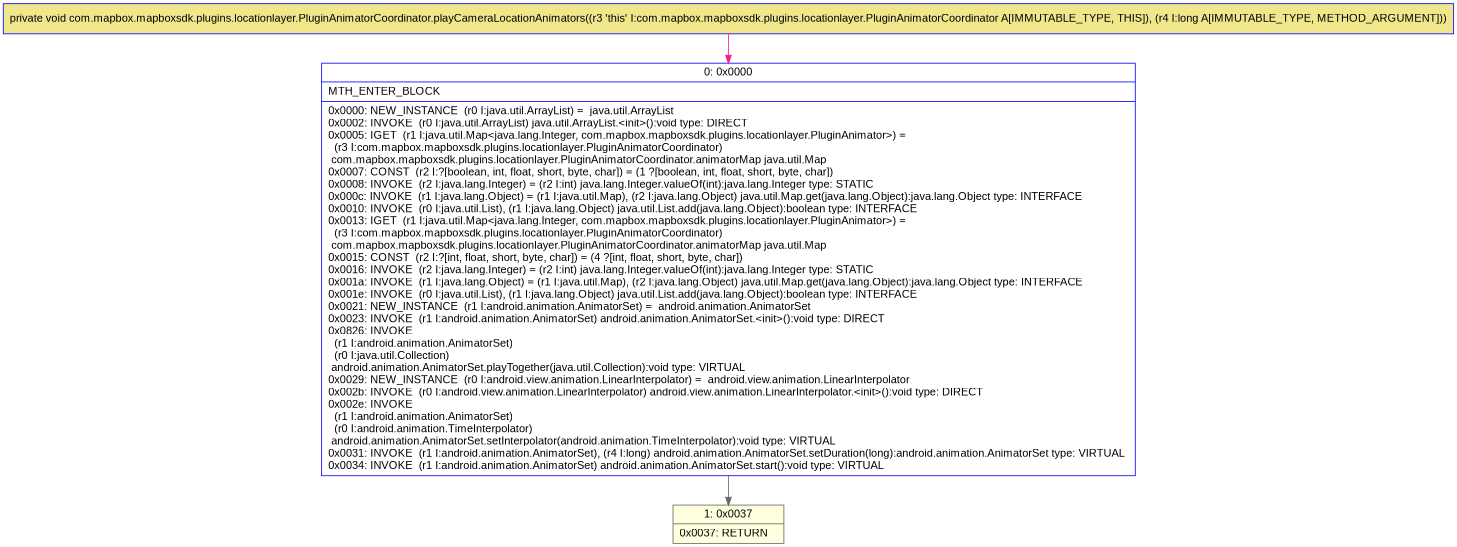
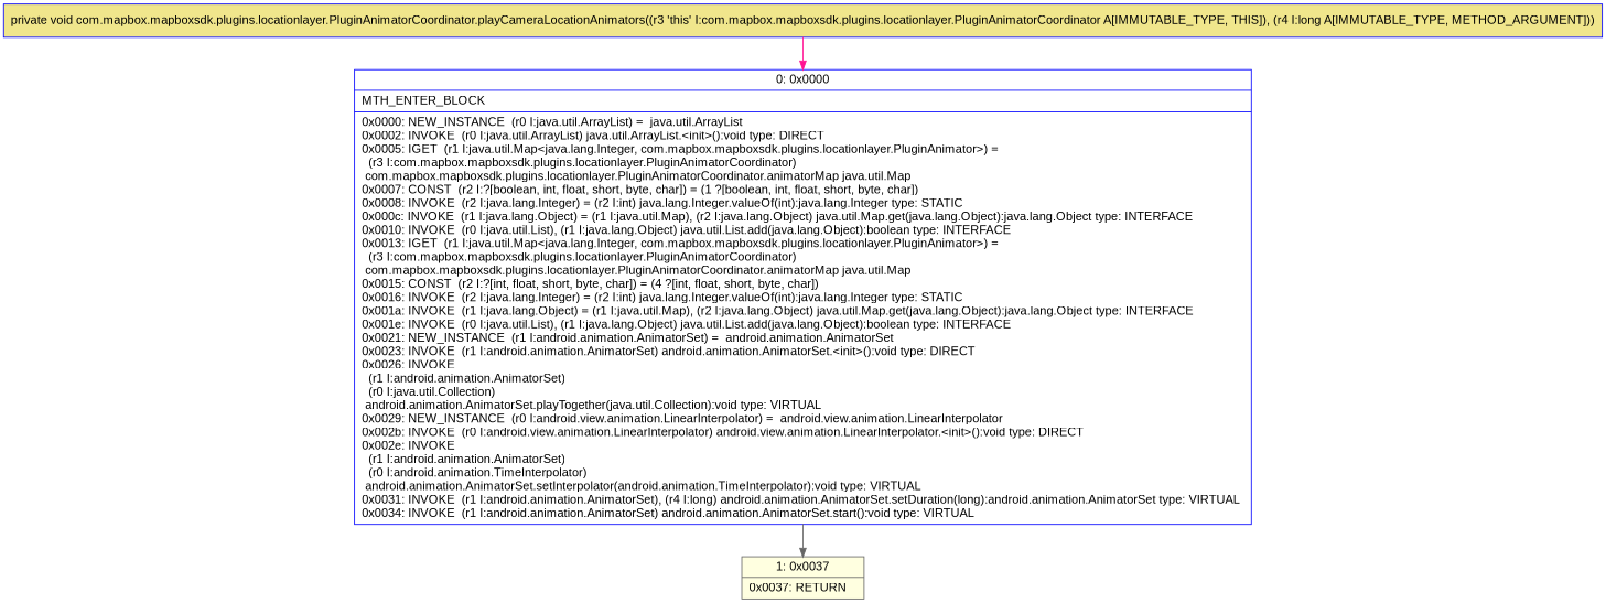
  digraph {
    fontname="Liberation Sans"
    node [shape=record style=filled color=blue fontname="Liberation Sans"]
    edge [fontname="Liberation Sans"]
-   n1 [label="{0\:\ 0x0000|MTH_ENTER_BLOCK\l|0x0000: NEW_INSTANCE  (r0 I:java.util.ArrayList) =  java.util.ArrayList \l0x0002: INVOKE  (r0 I:java.util.ArrayList) java.util.ArrayList.\<init\>():void type: DIRECT \l0x0005: IGET  (r1 I:java.util.Map\<java.lang.Integer, com.mapbox.mapboxsdk.plugins.locationlayer.PluginAnimator\>) = \l  (r3 I:com.mapbox.mapboxsdk.plugins.locationlayer.PluginAnimatorCoordinator)\l com.mapbox.mapboxsdk.plugins.locationlayer.PluginAnimatorCoordinator.animatorMap java.util.Map \l0x0007: CONST  (r2 I:?[boolean, int, float, short, byte, char]) = (1 ?[boolean, int, float, short, byte, char]) \l0x0008: INVOKE  (r2 I:java.lang.Integer) = (r2 I:int) java.lang.Integer.valueOf(int):java.lang.Integer type: STATIC \l0x000c: INVOKE  (r1 I:java.lang.Object) = (r1 I:java.util.Map), (r2 I:java.lang.Object) java.util.Map.get(java.lang.Object):java.lang.Object type: INTERFACE \l0x0010: INVOKE  (r0 I:java.util.List), (r1 I:java.lang.Object) java.util.List.add(java.lang.Object):boolean type: INTERFACE \l0x0013: IGET  (r1 I:java.util.Map\<java.lang.Integer, com.mapbox.mapboxsdk.plugins.locationlayer.PluginAnimator\>) = \l  (r3 I:com.mapbox.mapboxsdk.plugins.locationlayer.PluginAnimatorCoordinator)\l com.mapbox.mapboxsdk.plugins.locationlayer.PluginAnimatorCoordinator.animatorMap java.util.Map \l0x0015: CONST  (r2 I:?[int, float, short, byte, char]) = (4 ?[int, float, short, byte, char]) \l0x0016: INVOKE  (r2 I:java.lang.Integer) = (r2 I:int) java.lang.Integer.valueOf(int):java.lang.Integer type: STATIC \l0x001a: INVOKE  (r1 I:java.lang.Object) = (r1 I:java.util.Map), (r2 I:java.lang.Object) java.util.Map.get(java.lang.Object):java.lang.Object type: INTERFACE \l0x001e: INVOKE  (r0 I:java.util.List), (r1 I:java.lang.Object) java.util.List.add(java.lang.Object):boolean type: INTERFACE \l0x0021: NEW_INSTANCE  (r1 I:android.animation.AnimatorSet) =  android.animation.AnimatorSet \l0x0023: INVOKE  (r1 I:android.animation.AnimatorSet) android.animation.AnimatorSet.\<init\>():void type: DIRECT \l0x0826: INVOKE  \l  (r1 I:android.animation.AnimatorSet)\l  (r0 I:java.util.Collection)\l android.animation.AnimatorSet.playTogether(java.util.Collection):void type: VIRTUAL \l0x0029: NEW_INSTANCE  (r0 I:android.view.animation.LinearInterpolator) =  android.view.animation.LinearInterpolator \l0x002b: INVOKE  (r0 I:android.view.animation.LinearInterpolator) android.view.animation.LinearInterpolator.\<init\>():void type: DIRECT \l0x002e: INVOKE  \l  (r1 I:android.animation.AnimatorSet)\l  (r0 I:android.animation.TimeInterpolator)\l android.animation.AnimatorSet.setInterpolator(android.animation.TimeInterpolator):void type: VIRTUAL \l0x0031: INVOKE  (r1 I:android.animation.AnimatorSet), (r4 I:long) android.animation.AnimatorSet.setDuration(long):android.animation.AnimatorSet type: VIRTUAL \l0x0034: INVOKE  (r1 I:android.animation.AnimatorSet) android.animation.AnimatorSet.start():void type: VIRTUAL \l}" fillcolor=white]
+   n1 [label="{0\:\ 0x0000|MTH_ENTER_BLOCK\l|0x0000: NEW_INSTANCE  (r0 I:java.util.ArrayList) =  java.util.ArrayList \l0x0002: INVOKE  (r0 I:java.util.ArrayList) java.util.ArrayList.\<init\>():void type: DIRECT \l0x0005: IGET  (r1 I:java.util.Map\<java.lang.Integer, com.mapbox.mapboxsdk.plugins.locationlayer.PluginAnimator\>) = \l  (r3 I:com.mapbox.mapboxsdk.plugins.locationlayer.PluginAnimatorCoordinator)\l com.mapbox.mapboxsdk.plugins.locationlayer.PluginAnimatorCoordinator.animatorMap java.util.Map \l0x0007: CONST  (r2 I:?[boolean, int, float, short, byte, char]) = (1 ?[boolean, int, float, short, byte, char]) \l0x0008: INVOKE  (r2 I:java.lang.Integer) = (r2 I:int) java.lang.Integer.valueOf(int):java.lang.Integer type: STATIC \l0x000c: INVOKE  (r1 I:java.lang.Object) = (r1 I:java.util.Map), (r2 I:java.lang.Object) java.util.Map.get(java.lang.Object):java.lang.Object type: INTERFACE \l0x0010: INVOKE  (r0 I:java.util.List), (r1 I:java.lang.Object) java.util.List.add(java.lang.Object):boolean type: INTERFACE \l0x0013: IGET  (r1 I:java.util.Map\<java.lang.Integer, com.mapbox.mapboxsdk.plugins.locationlayer.PluginAnimator\>) = \l  (r3 I:com.mapbox.mapboxsdk.plugins.locationlayer.PluginAnimatorCoordinator)\l com.mapbox.mapboxsdk.plugins.locationlayer.PluginAnimatorCoordinator.animatorMap java.util.Map \l0x0015: CONST  (r2 I:?[int, float, short, byte, char]) = (4 ?[int, float, short, byte, char]) \l0x0016: INVOKE  (r2 I:java.lang.Integer) = (r2 I:int) java.lang.Integer.valueOf(int):java.lang.Integer type: STATIC \l0x001a: INVOKE  (r1 I:java.lang.Object) = (r1 I:java.util.Map), (r2 I:java.lang.Object) java.util.Map.get(java.lang.Object):java.lang.Object type: INTERFACE \l0x001e: INVOKE  (r0 I:java.util.List), (r1 I:java.lang.Object) java.util.List.add(java.lang.Object):boolean type: INTERFACE \l0x0021: NEW_INSTANCE  (r1 I:android.animation.AnimatorSet) =  android.animation.AnimatorSet \l0x0023: INVOKE  (r1 I:android.animation.AnimatorSet) android.animation.AnimatorSet.\<init\>():void type: DIRECT \l0x0026: INVOKE  \l  (r1 I:android.animation.AnimatorSet)\l  (r0 I:java.util.Collection)\l android.animation.AnimatorSet.playTogether(java.util.Collection):void type: VIRTUAL \l0x0029: NEW_INSTANCE  (r0 I:android.view.animation.LinearInterpolator) =  android.view.animation.LinearInterpolator \l0x002b: INVOKE  (r0 I:android.view.animation.LinearInterpolator) android.view.animation.LinearInterpolator.\<init\>():void type: DIRECT \l0x002e: INVOKE  \l  (r1 I:android.animation.AnimatorSet)\l  (r0 I:android.animation.TimeInterpolator)\l android.animation.AnimatorSet.setInterpolator(android.animation.TimeInterpolator):void type: VIRTUAL \l0x0031: INVOKE  (r1 I:android.animation.AnimatorSet), (r4 I:long) android.animation.AnimatorSet.setDuration(long):android.animation.AnimatorSet type: VIRTUAL \l0x0034: INVOKE  (r1 I:android.animation.AnimatorSet) android.animation.AnimatorSet.start():void type: VIRTUAL \l}" fillcolor=white]
    n2 [label="{1\:\ 0x0037|0x0037: RETURN   \l}" fillcolor=lightyellow color=gray40]
    n3 [label="{private void com.mapbox.mapboxsdk.plugins.locationlayer.PluginAnimatorCoordinator.playCameraLocationAnimators((r3 'this' I:com.mapbox.mapboxsdk.plugins.locationlayer.PluginAnimatorCoordinator A[IMMUTABLE_TYPE, THIS]), (r4 I:long A[IMMUTABLE_TYPE, METHOD_ARGUMENT])) }" fillcolor=khaki]
    n1 -> n2 [color=gray40]
    n3 -> n1 [color=deeppink]
  }
